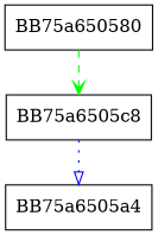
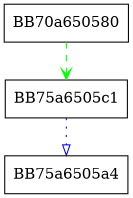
  digraph {
    splines=ortho
    node [shape=box]
-   BB75a650580
-   BB75a6505c8
+   BB75a650580 [label=BB70a650580]
+   BB75a6505c8 [label=BB75a6505c1]
    BB75a6505a4
    BB75a650580 -> BB75a6505c8 [arrowhead=vee color=green style=dashed]
    BB75a6505c8 -> BB75a6505a4 [arrowhead=onormal color=blue style=dotted]
  }
